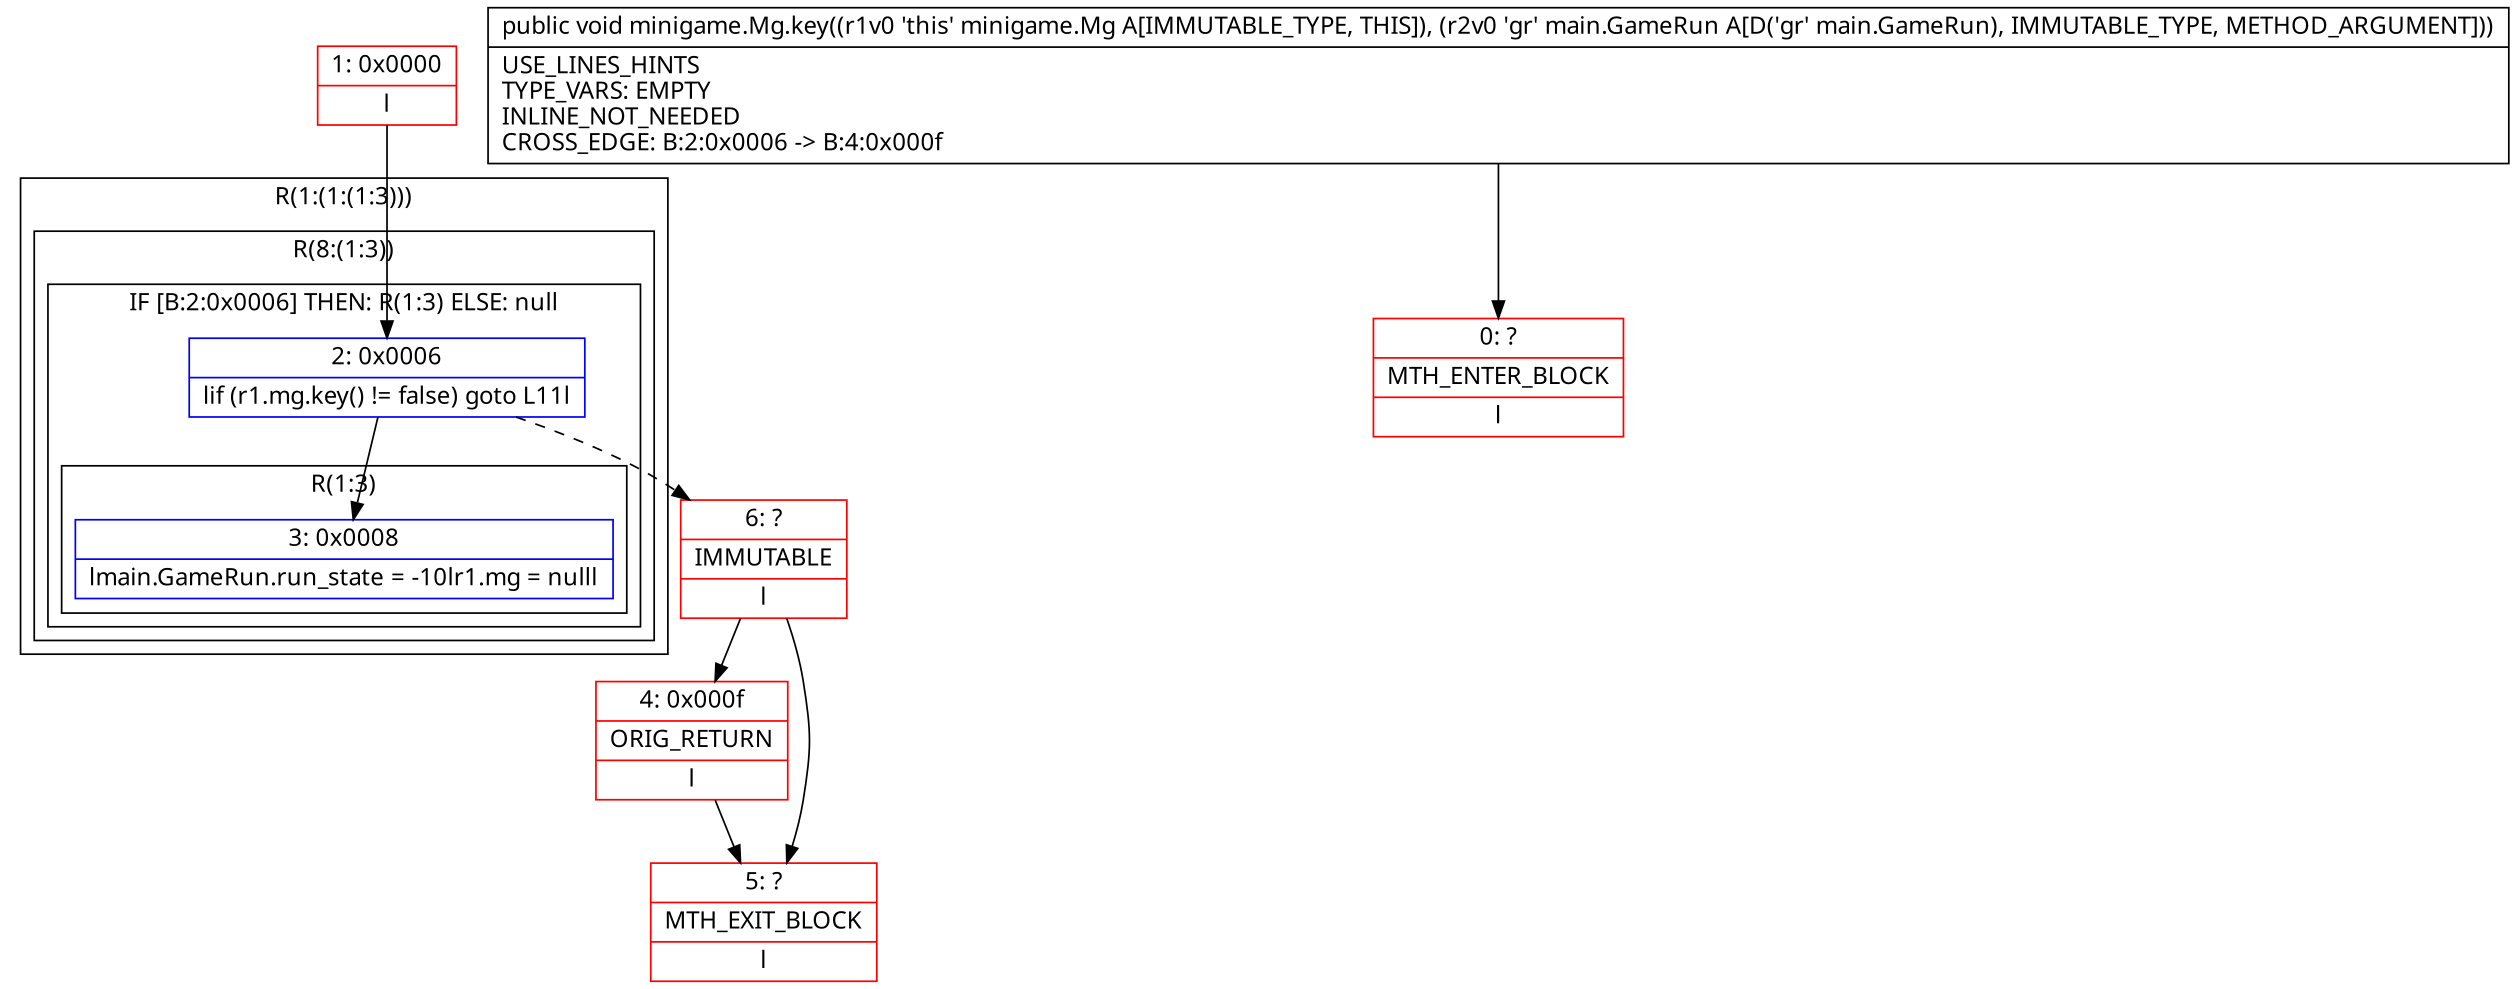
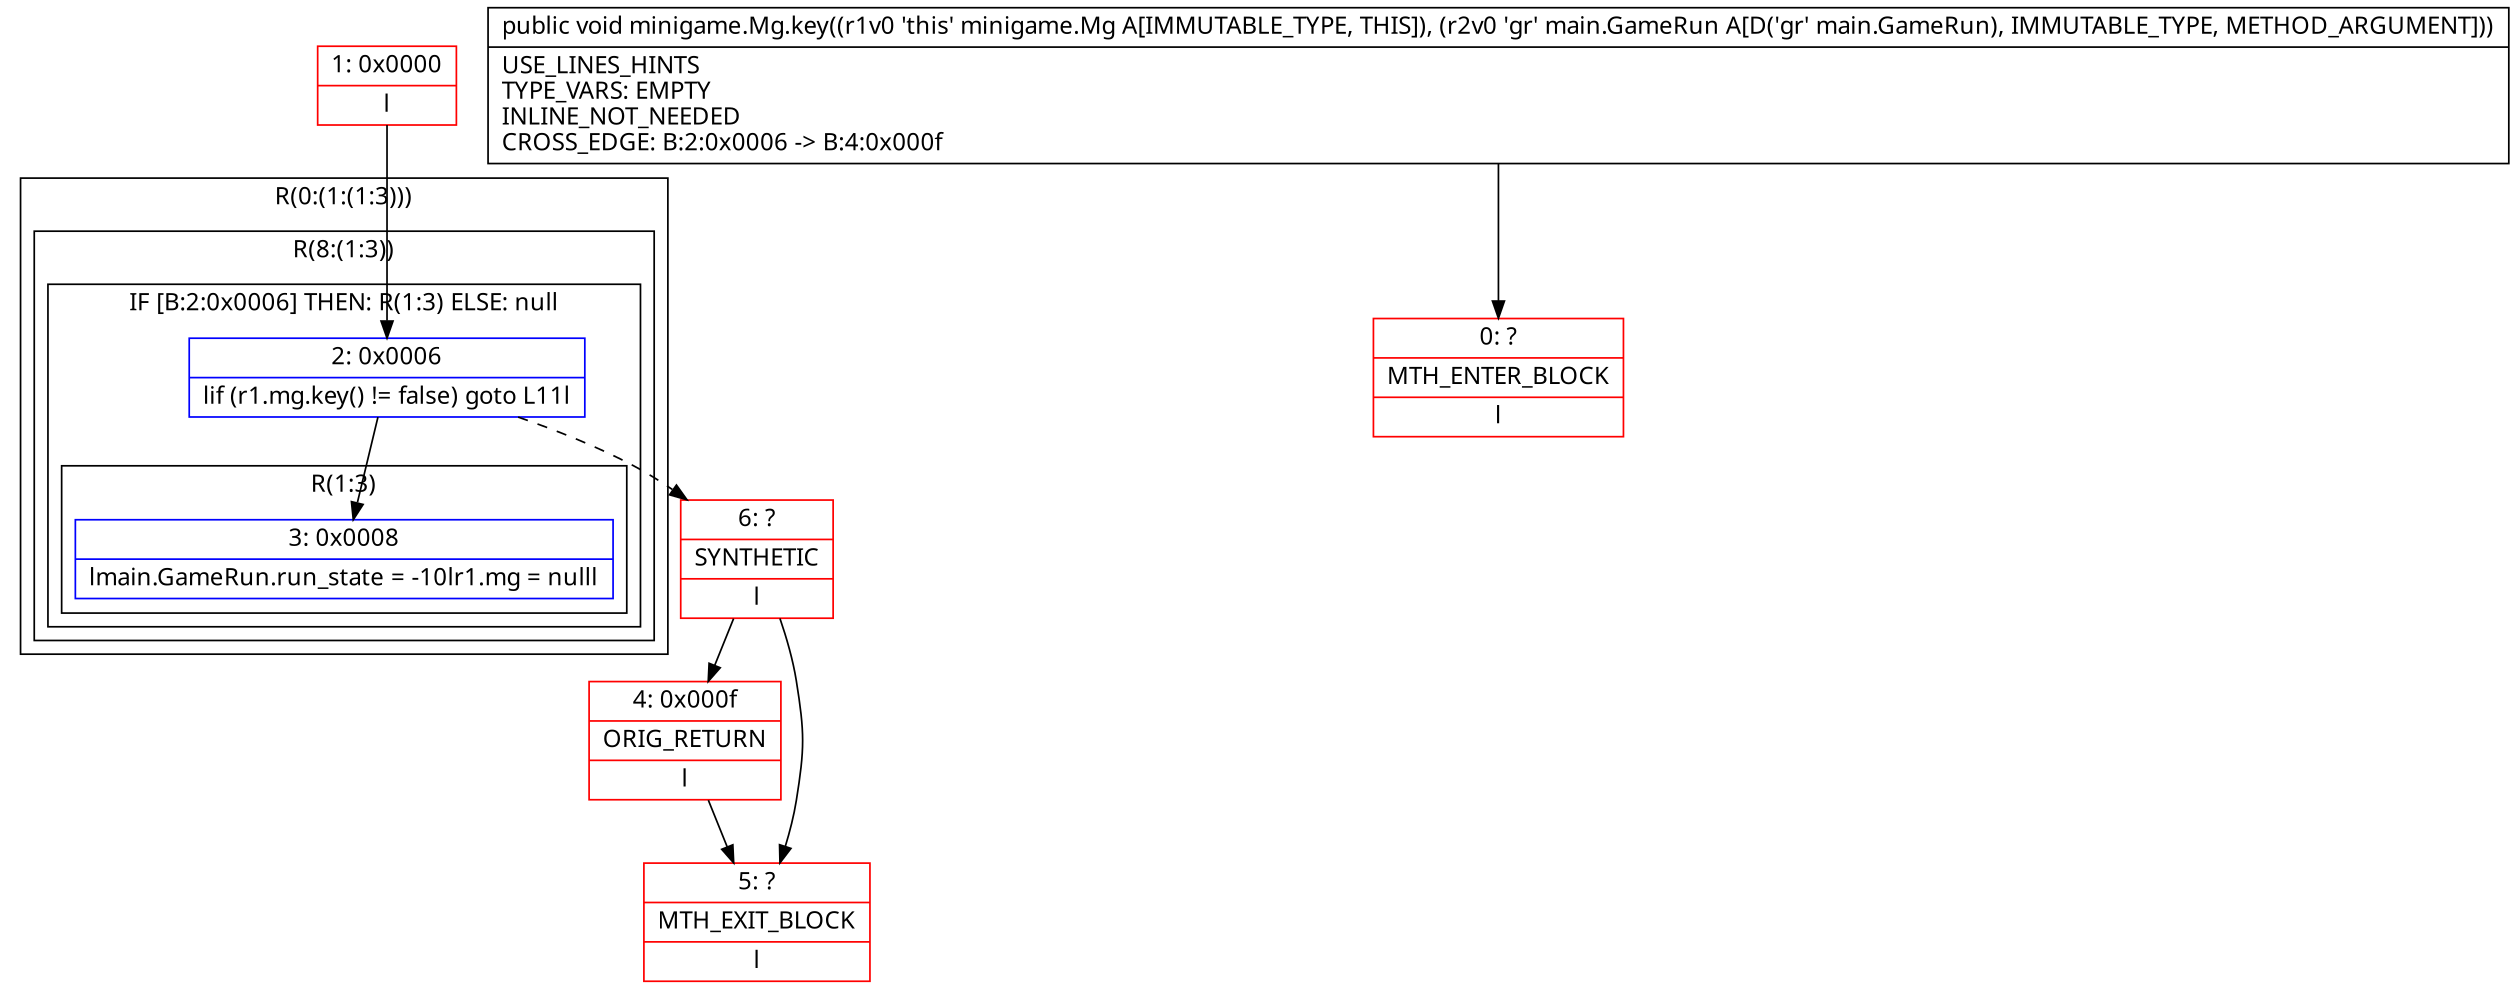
  digraph {
    fontname="Noto Sans"
    node [color=red fontname="Noto Sans" shape=record]
    edge [fontname="Noto Sans"]
    n1 [color=blue label="{3\:\ 0x0008|lmain.GameRun.run_state = \-10lr1.mg = nulll}"]
    n2 [color=blue label="{2\:\ 0x0006|lif (r1.mg.key() != false) goto L11l}"]
-   n3 [label="{6\:\ ?|IMMUTABLE\l|l}"]
+   n3 [label="{6\:\ ?|SYNTHETIC\l|l}"]
    n4 [label="{4\:\ 0x000f|ORIG_RETURN\l|l}"]
    n5 [label="{5\:\ ?|MTH_EXIT_BLOCK\l|l}"]
    n6 [label="{0\:\ ?|MTH_ENTER_BLOCK\l|l}"]
    n7 [label="{1\:\ 0x0000|l}"]
    n8 [label="{public void minigame.Mg.key((r1v0 'this' minigame.Mg A[IMMUTABLE_TYPE, THIS]), (r2v0 'gr' main.GameRun A[D('gr' main.GameRun), IMMUTABLE_TYPE, METHOD_ARGUMENT]))  | USE_LINES_HINTS\lTYPE_VARS: EMPTY\lINLINE_NOT_NEEDED\lCROSS_EDGE: B:2:0x0006 \-\> B:4:0x000f\l}" color=""]
    subgraph cluster_1 {
-     label="R(1:(1:(1:3)))"
+     label="R(0:(1:(1:3)))"
      subgraph cluster_2 {
        label="R(8:(1:3))"
        subgraph cluster_3 {
          label="IF [B:2:0x0006] THEN: R(1:3) ELSE: null"
          n2
          subgraph cluster_4 {
            label="R(1:3)"
            n1
          }
        }
      }
    }
    n2 -> n1
    n2 -> n3 [style=dashed]
    n3 -> n4
    n3 -> n5
    n4 -> n5
    n7 -> n2
    n8 -> n6
  }
